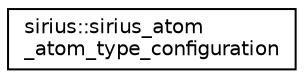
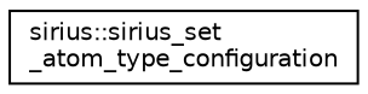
  digraph {
    rankdir=TB
-   n1 [color=black fillcolor=white fontname=Helvetica fontsize=10 height=0.2 label="sirius::sirius_atom\l_atom_type_configuration" shape=record style=filled width=0.4]
+   n1 [color=black fillcolor=white fontname=Helvetica fontsize=10 height=0.2 label="sirius::sirius_set\l_atom_type_configuration" shape=record style=filled width=0.4]
  }
